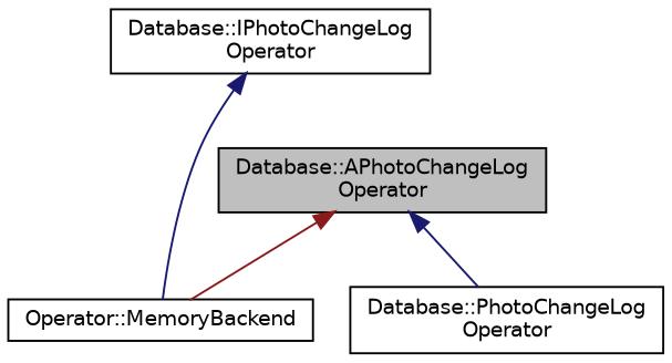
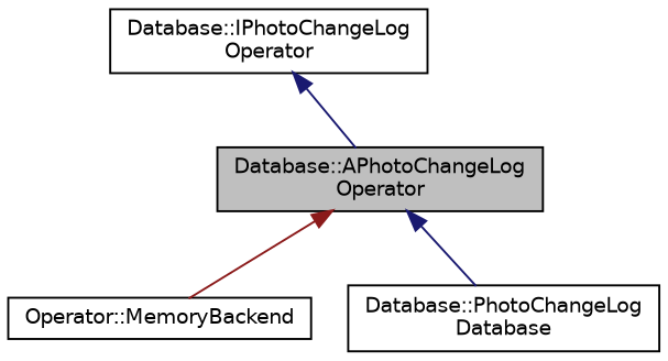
  digraph {
    node [color=black fillcolor=white fontname=Helvetica fontsize=10 shape=record style=filled]
    edge [color=midnightblue dir=back fontname=Helvetica fontsize=10 labelfontname=Helvetica labelfontsize=10 style=solid]
    n1 [fillcolor=grey75 fontcolor=black height=0.2 label="Database::APhotoChangeLog\lOperator" width=0.4]
    n2 [height=0.2 label="Operator::MemoryBackend" width=0.4]
-   n3 [height=0.2 label="Database::PhotoChangeLog\lOperator" width=0.4]
+   n3 [height=0.2 label="Database::PhotoChangeLog\lDatabase" width=0.4]
    n4 [height=0.2 label="Database::IPhotoChangeLog\lOperator" width=0.4]
    n1 -> n2 [color=firebrick4]
    n1 -> n3
-   n4 -> n2
+   n4 -> n1
  }
